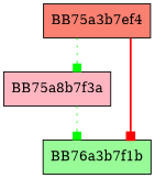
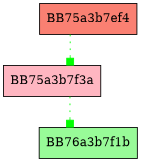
  digraph {
    splines=ortho
    node [shape=box style=filled]
    edge [arrowhead=box color=green style=dotted]
    BB75a3b7ef4 [fillcolor=salmon]
-   BB75a3b7f3a [fillcolor=lightpink label=BB75a8b7f3a]
+   BB75a3b7f3a [fillcolor=lightpink]
    n3 [fillcolor=palegreen label=BB76a3b7f1b]
    BB75a3b7ef4 -> BB75a3b7f3a
-   BB75a3b7ef4 -> n3 [color=red style=bold]
    BB75a3b7f3a -> n3
  }
